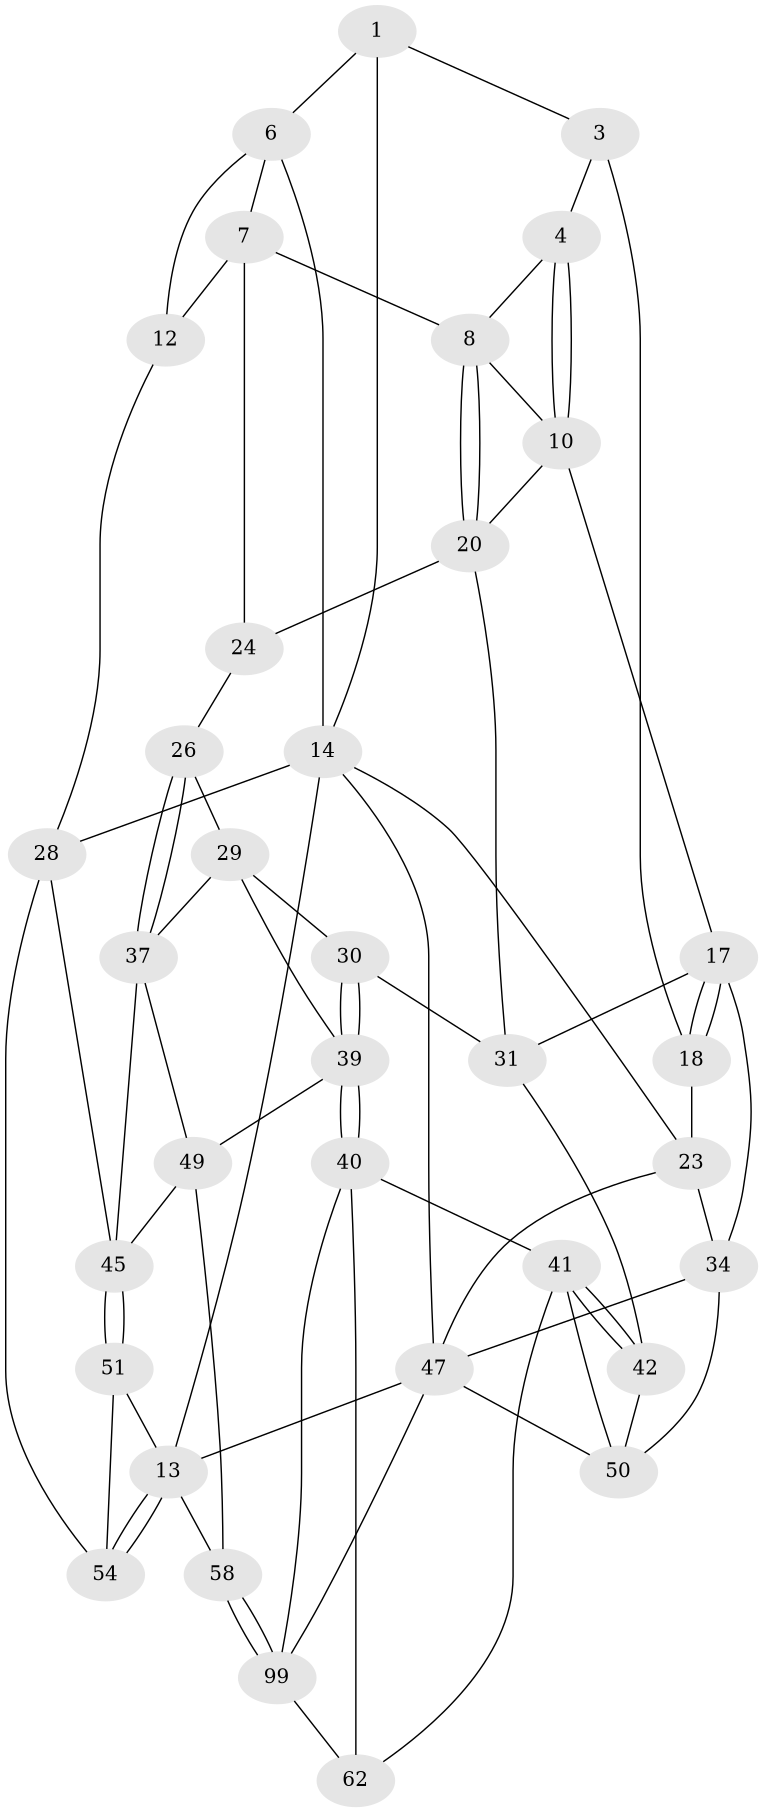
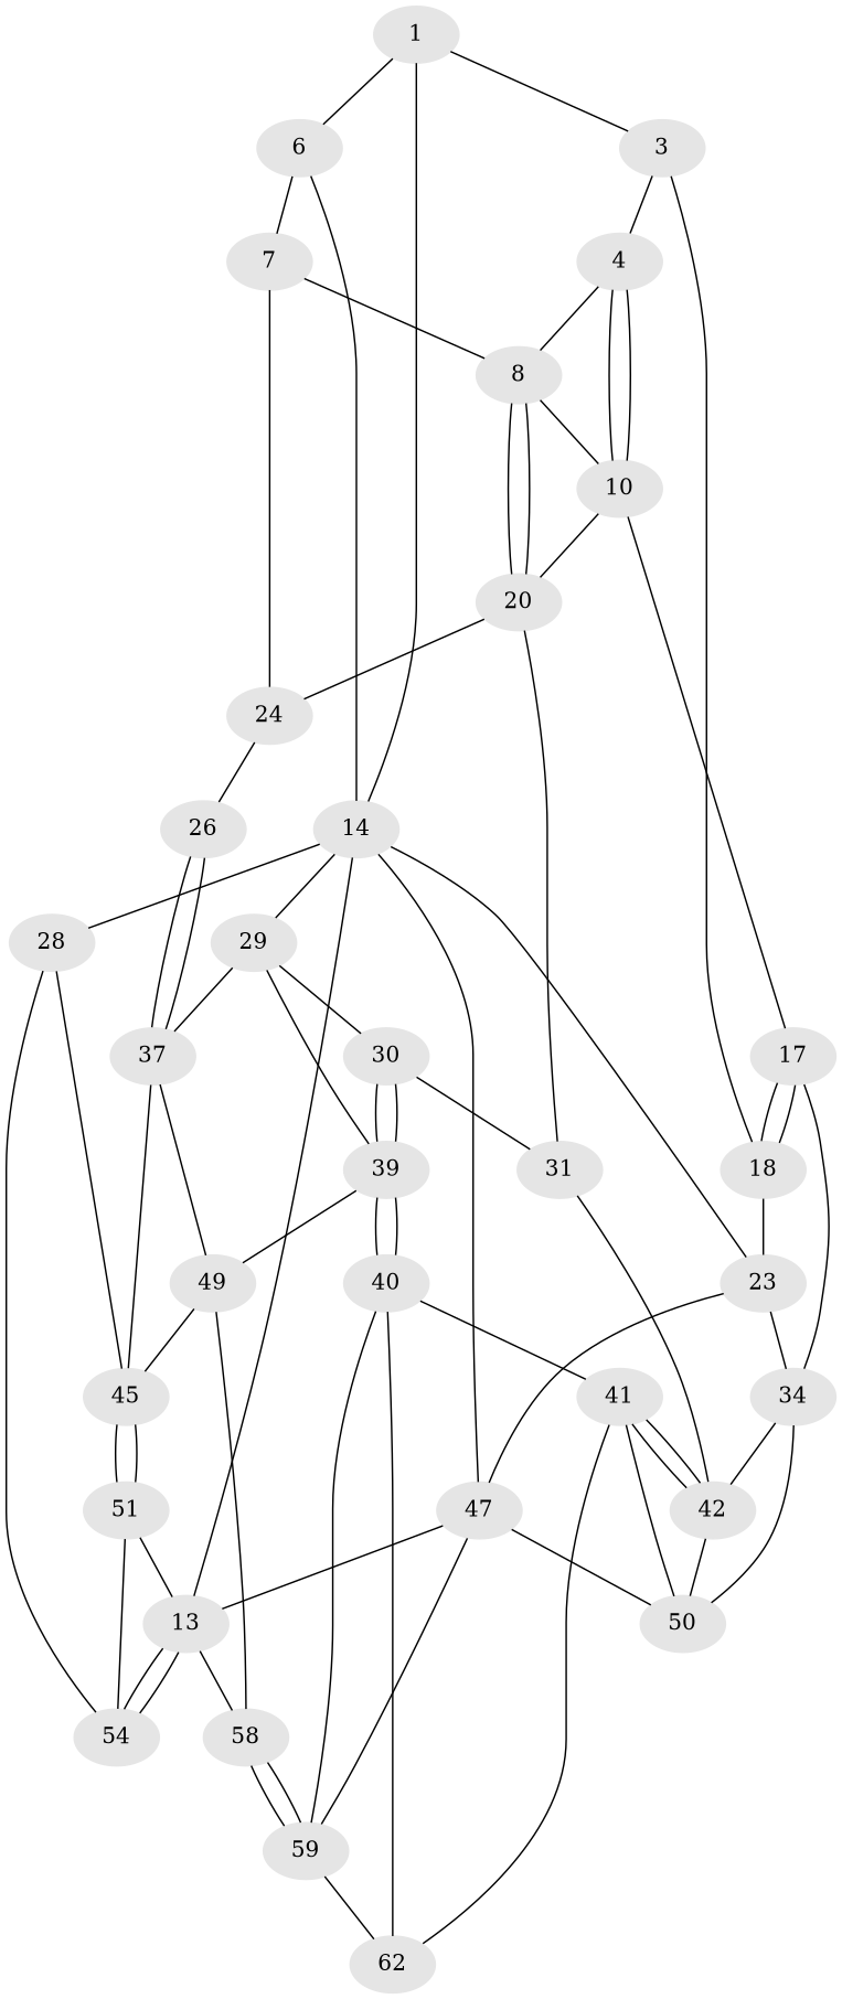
  graph {
    node [color=gray90 style=filled]
    1 [super="+2"]
    3 [super="+19"]
    6 [super="+11"]
    14 [super="+15"]
    4 [super="+5"]
    18 [super="+22"]
    7 [super="+13"]
-   12 [super="+25"]
    28 [super="+44"]
    23 [super="+36"]
    47 [super="+61"]
    n12 [label=13 super="+63"]
    8 [super="+9"]
    10 [super="+16"]
    20 [super="+21"]
    17 [super="+33"]
    24
    26 [super="+27"]
    31 [super="+32"]
    34 [super="+35"]
    29 [super="+38"]
    37 [super="+46"]
    45
    54
    50 [super="+57"]
-   59 [super="+64" label=99]
+   59 [super="+64"]
    58
    42 [super="+48"]
    30
    39 [super="+43"]
    49 [super="+52"]
    51 [super="+55"]
    40 [super="+60"]
    41 [super="+56"]
    62
    1 -- 3
    1 -- 6
    1 -- 14
    3 -- 4
    3 -- 18 [weight=2]
    6 -- 14
    6 -- 7
-   6 -- 12
    14 -- 28
    14 -- 23
    14 -- 47
    14 -- n12
    4 -- 8
    4 -- 10
    4 -- 10
    18 -- 23
-   7 -- 12
    7 -- 8
    7 -- 24
-   12 -- 28
    28 -- 45
    28 -- 54
    23 -- 47
    23 -- 34
    47 -- n12
    47 -- 50
    47 -- 59
    n12 -- 54
    n12 -- 54
    n12 -- 58
    8 -- 10
    8 -- 20
    8 -- 20
    10 -- 20
    10 -- 17
    20 -- 24
    20 -- 31
    17 -- 18
    17 -- 18
-   17 -- 31
    17 -- 34
    24 -- 26
-   26 -- 29
+   14 -- 29
    26 -- 37
    26 -- 37
    31 -- 42
    34 -- 50
-   34 -- 47
+   34 -- 42
    29 -- 37
    29 -- 30
    29 -- 39
    37 -- 45
    37 -- 49
    45 -- 51
    45 -- 51
    59 -- 62
    58 -- 59
    58 -- 59
    42 -- 50
    30 -- 31
    30 -- 39
    30 -- 39
    39 -- 49
    39 -- 40
    39 -- 40
    49 -- 45
    49 -- 58
    51 -- n12
    51 -- 54
    40 -- 59
    40 -- 41
    40 -- 62
    41 -- 50
    41 -- 42
    41 -- 42
    41 -- 62
  }
